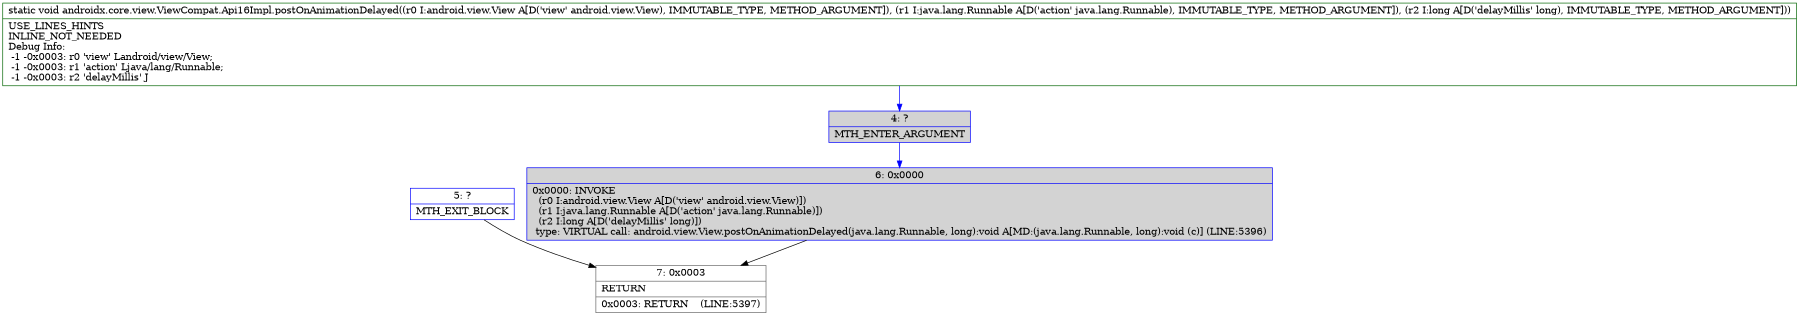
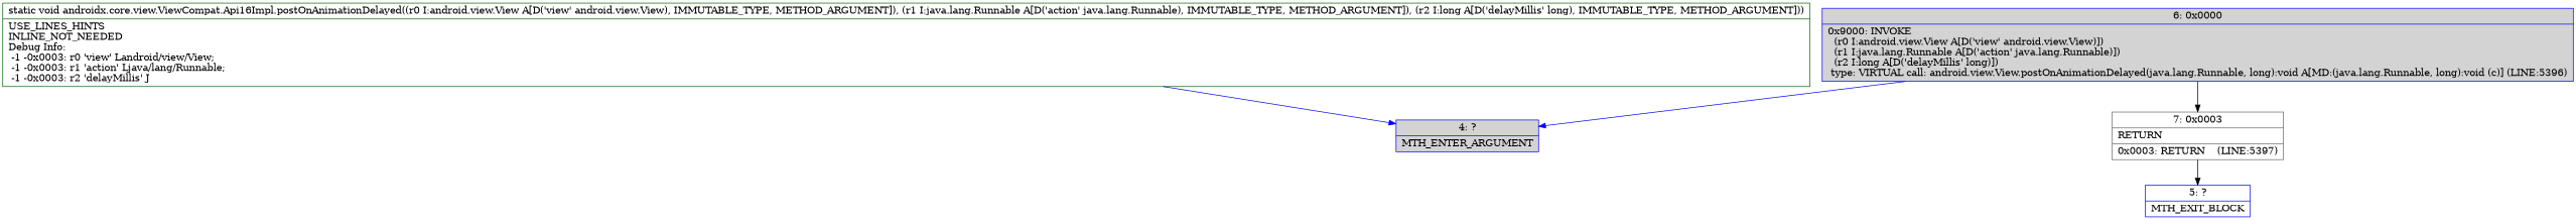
  digraph {
    node [color=blue fillcolor=white shape=record style=filled]
    edge [color=blue]
    n1 [fillcolor=lightgrey label="{4\:\ ?|MTH_ENTER_ARGUMENT\l}"]
-   n2 [fillcolor=lightgrey label="{6\:\ 0x0000|0x0000: INVOKE  \l  (r0 I:android.view.View A[D('view' android.view.View)])\l  (r1 I:java.lang.Runnable A[D('action' java.lang.Runnable)])\l  (r2 I:long A[D('delayMillis' long)])\l type: VIRTUAL call: android.view.View.postOnAnimationDelayed(java.lang.Runnable, long):void A[MD:(java.lang.Runnable, long):void (c)] (LINE:5396)\l}"]
+   n2 [fillcolor=lightgrey label="{6\:\ 0x0000|0x9000: INVOKE  \l  (r0 I:android.view.View A[D('view' android.view.View)])\l  (r1 I:java.lang.Runnable A[D('action' java.lang.Runnable)])\l  (r2 I:long A[D('delayMillis' long)])\l type: VIRTUAL call: android.view.View.postOnAnimationDelayed(java.lang.Runnable, long):void A[MD:(java.lang.Runnable, long):void (c)] (LINE:5396)\l}"]
    n3 [color=gray40 label="{7\:\ 0x0003|RETURN\l|0x0003: RETURN    (LINE:5397)\l}"]
    n4 [label="{5\:\ ?|MTH_EXIT_BLOCK\l}"]
    n5 [color=darkgreen label="{static void androidx.core.view.ViewCompat.Api16Impl.postOnAnimationDelayed((r0 I:android.view.View A[D('view' android.view.View), IMMUTABLE_TYPE, METHOD_ARGUMENT]), (r1 I:java.lang.Runnable A[D('action' java.lang.Runnable), IMMUTABLE_TYPE, METHOD_ARGUMENT]), (r2 I:long A[D('delayMillis' long), IMMUTABLE_TYPE, METHOD_ARGUMENT]))  | USE_LINES_HINTS\lINLINE_NOT_NEEDED\lDebug Info:\l  \-1 \-0x0003: r0 'view' Landroid\/view\/View;\l  \-1 \-0x0003: r1 'action' Ljava\/lang\/Runnable;\l  \-1 \-0x0003: r2 'delayMillis' J\l}"]
-   n1 -> n2
+   n2 -> n1
    n2 -> n3 [color=black]
-   n4 -> n3 [color=black]
+   n3 -> n4 [color=black]
    n5 -> n1
  }
